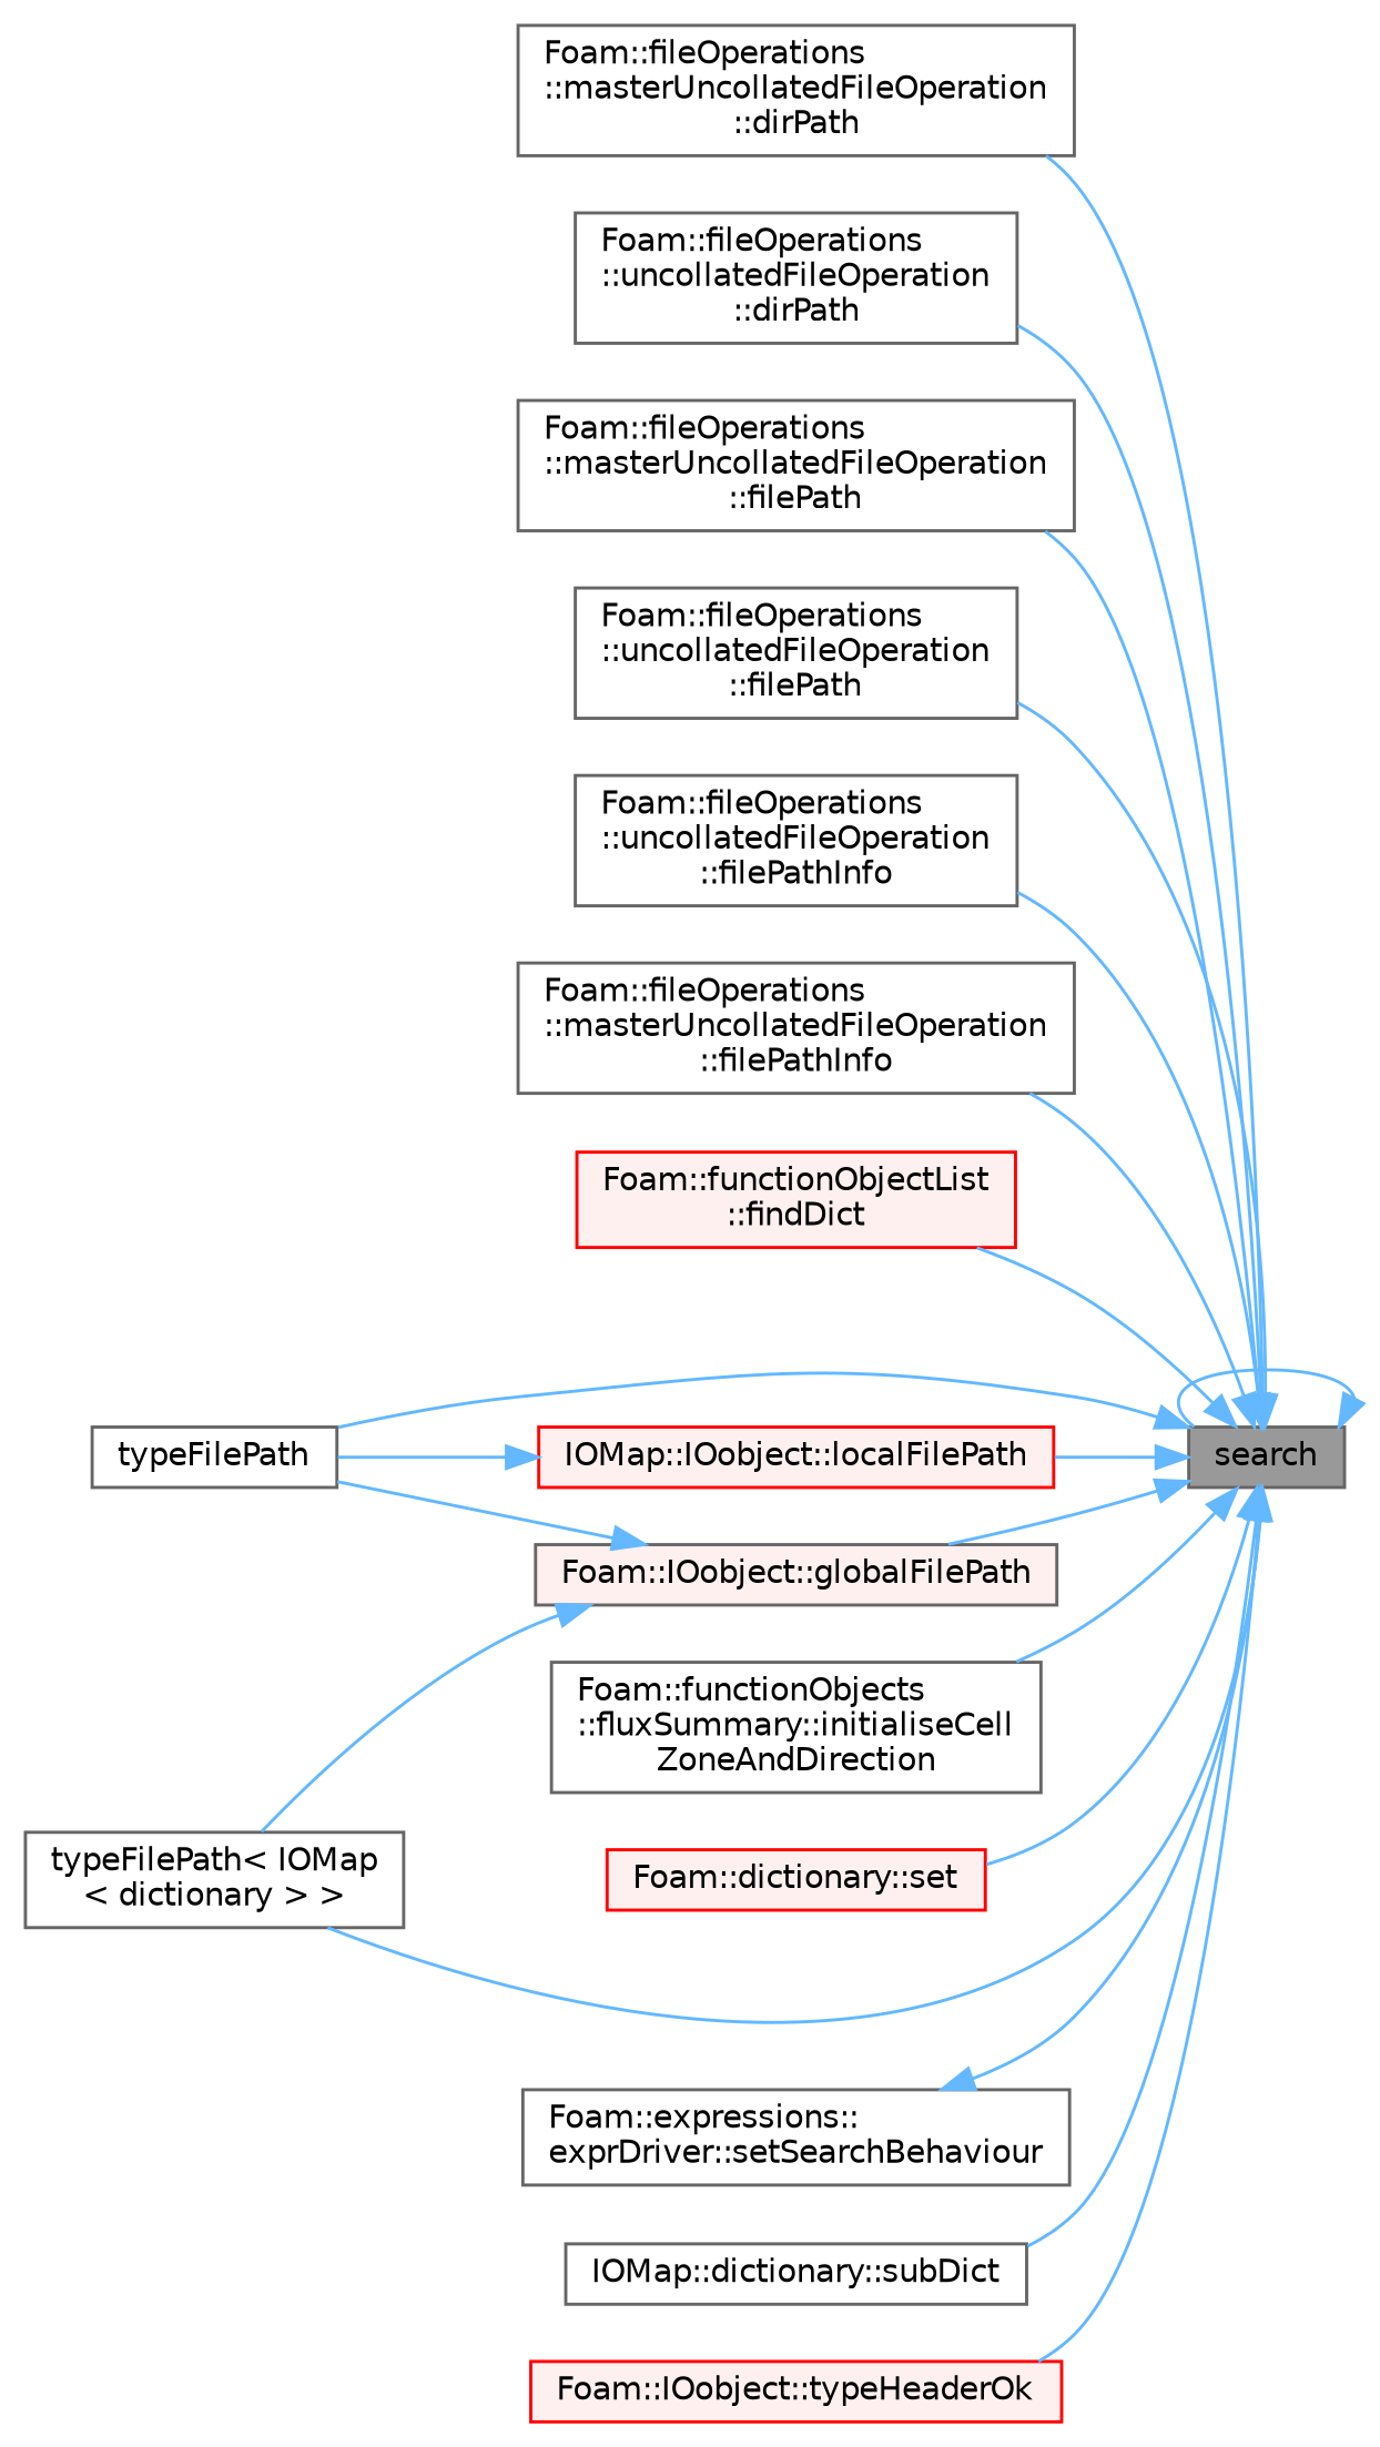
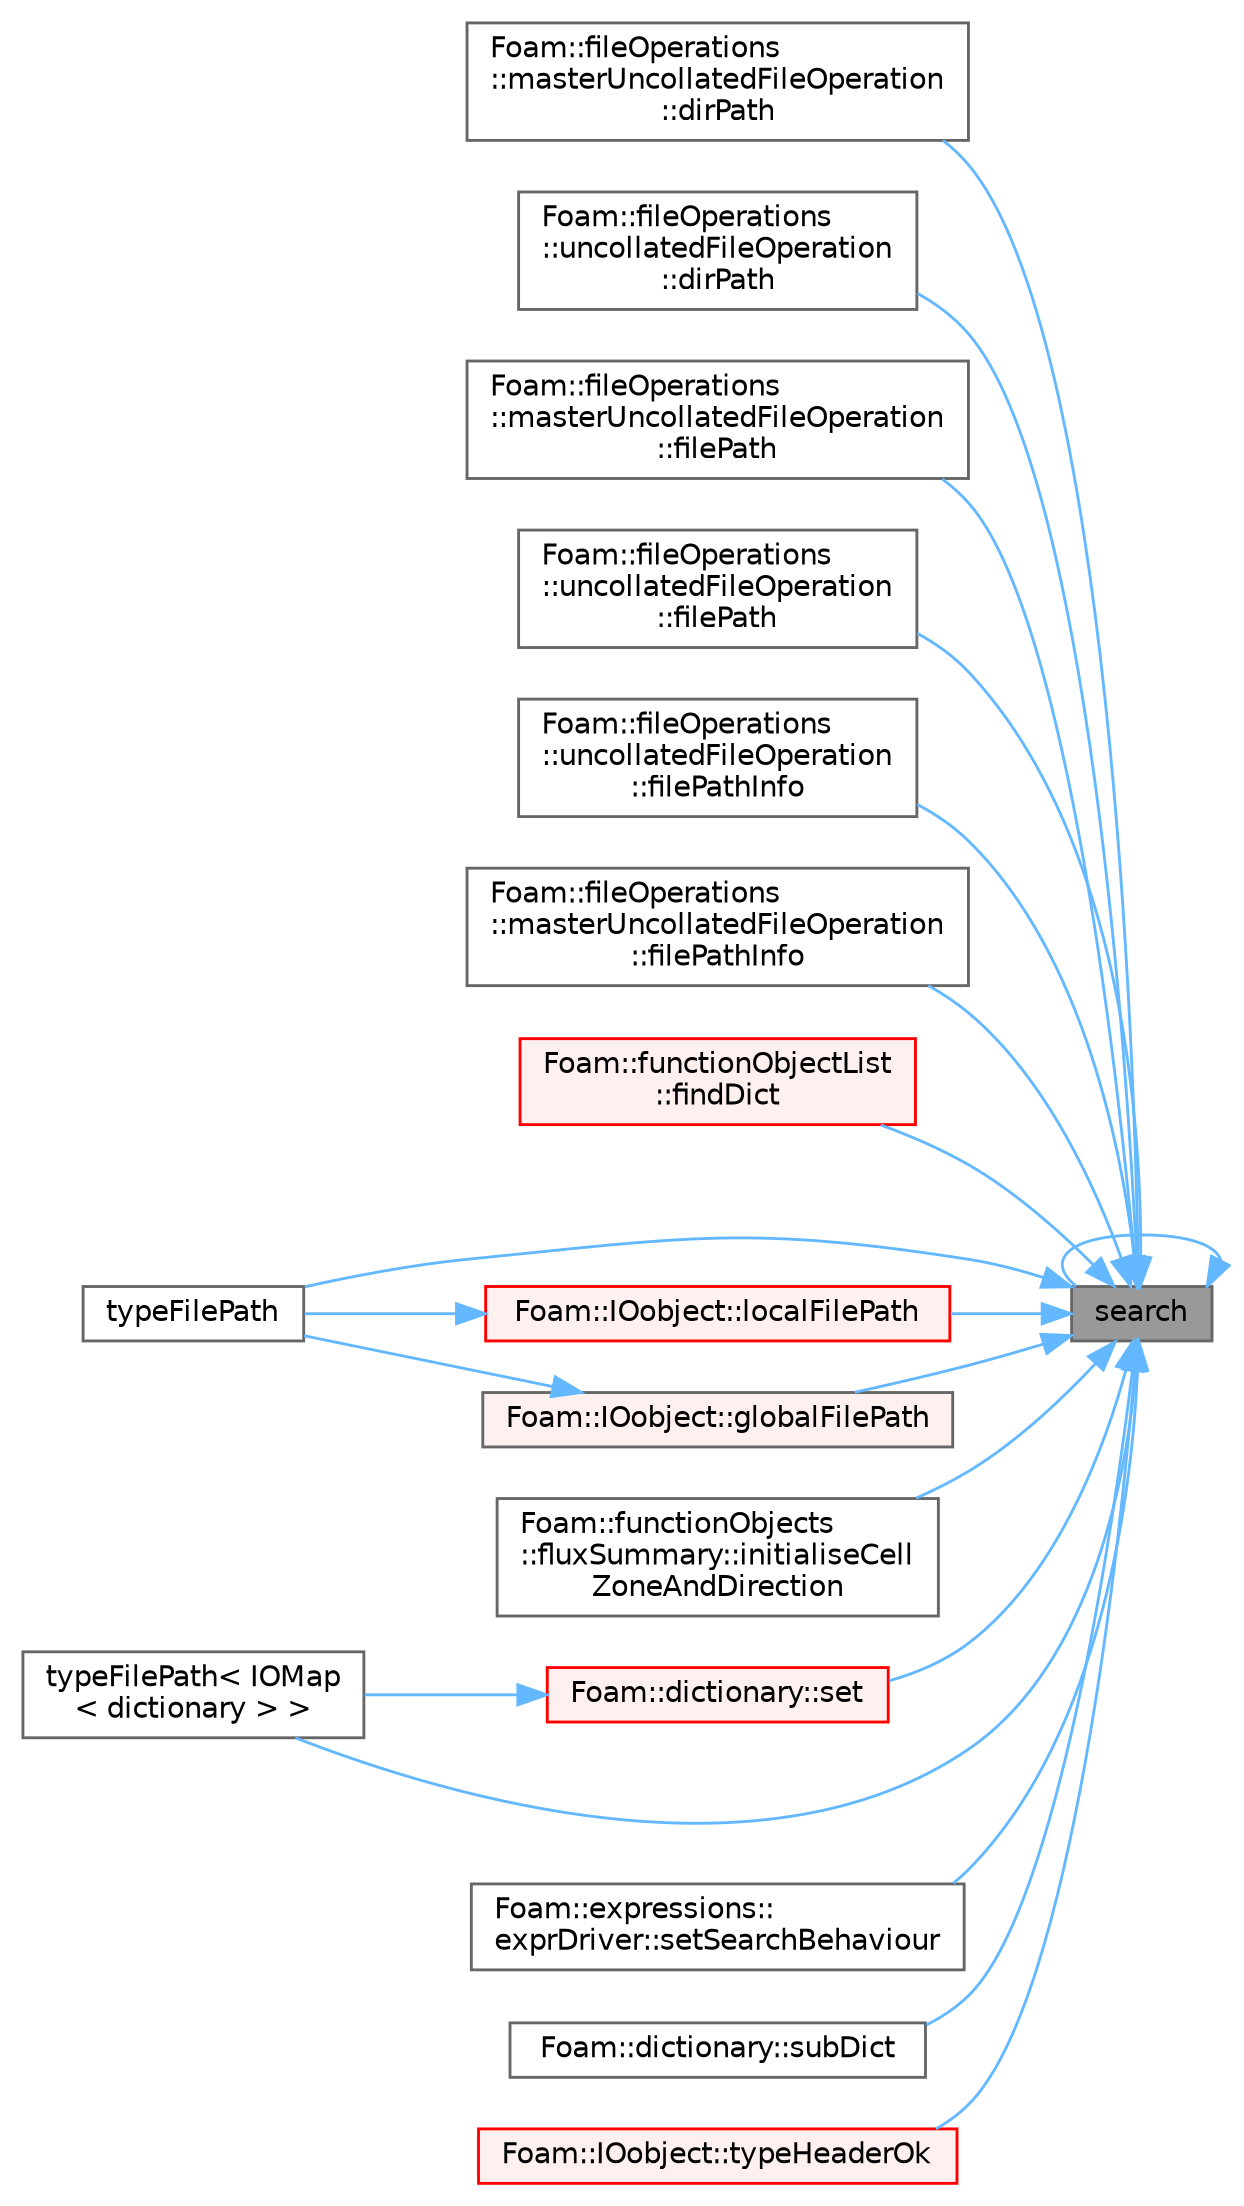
  digraph {
    rankdir=RL
    node [color=grey40 fillcolor=white fontname=Helvetica fontsize=10 shape=box style=filled]
    edge [color=steelblue1 dir=back fontname=Helvetica fontsize=10 labelfontname=Helvetica labelfontsize=10 style=solid]
    n1 [color=gray40 fillcolor=grey60 fontcolor=black height=0.2 label=search width=0.4]
    n2 [height=0.2 label="Foam::fileOperations\l::masterUncollatedFileOperation\l::dirPath" width=0.4]
    n3 [height=0.2 label="Foam::fileOperations\l::uncollatedFileOperation\l::dirPath" width=0.4]
    n4 [height=0.2 label="Foam::fileOperations\l::masterUncollatedFileOperation\l::filePath" width=0.4]
    n5 [height=0.2 label="Foam::fileOperations\l::uncollatedFileOperation\l::filePath" width=0.4]
    n6 [height=0.2 label="Foam::fileOperations\l::uncollatedFileOperation\l::filePathInfo" width=0.4]
    n7 [height=0.2 label="Foam::fileOperations\l::masterUncollatedFileOperation\l::filePathInfo" width=0.4]
    n8 [color=red fillcolor="#FFF0F0" height=0.2 label="Foam::functionObjectList\l::findDict" width=0.4]
    n9 [fillcolor="#FFF0F0" height=0.2 label="Foam::IOobject::globalFilePath" width=0.4]
    n10 [height=0.2 label=typeFilePath width=0.4]
    n11 [height=0.2 label="typeFilePath\< IOMap\l\< dictionary \> \>" width=0.4]
    n12 [height=0.2 label="Foam::functionObjects\l::fluxSummary::initialiseCell\lZoneAndDirection" width=0.4]
-   n13 [color=red fillcolor="#FFF0F0" height=0.2 label="IOMap::IOobject::localFilePath" width=0.4]
+   n13 [color=red fillcolor="#FFF0F0" height=0.2 label="Foam::IOobject::localFilePath" width=0.4]
    n14 [color=red fillcolor="#FFF0F0" height=0.2 label="Foam::dictionary::set" width=0.4]
    n15 [height=0.2 label="Foam::expressions::\lexprDriver::setSearchBehaviour" width=0.4]
-   n16 [height=0.2 label="IOMap::dictionary::subDict" width=0.4]
+   n16 [height=0.2 label="Foam::dictionary::subDict" width=0.4]
    n17 [color=red fillcolor="#FFF0F0" height=0.2 label="Foam::IOobject::typeHeaderOk" width=0.4]
    n1 -> n1
    n1 -> n2
    n1 -> n3
    n1 -> n4
    n1 -> n5
    n1 -> n6
    n1 -> n7
    n1 -> n8
    n1 -> n9
    n1 -> n10
    n1 -> n11
    n1 -> n12
    n1 -> n13
    n1 -> n14
-   n15 -> n1
+   n1 -> n15
    n1 -> n16
    n1 -> n17
    n9 -> n10
-   n9 -> n11
+   n14 -> n11
    n13 -> n10
  }
